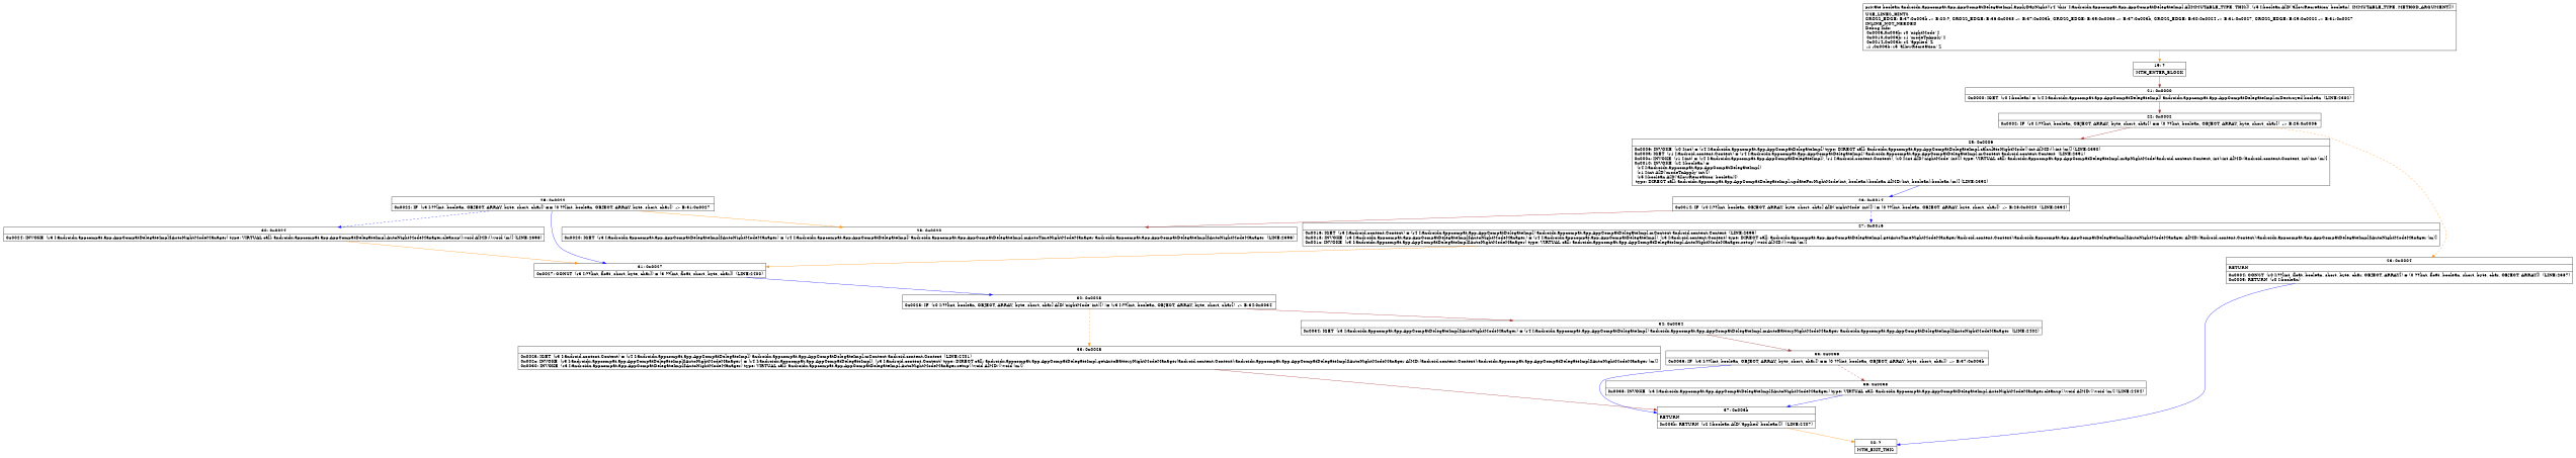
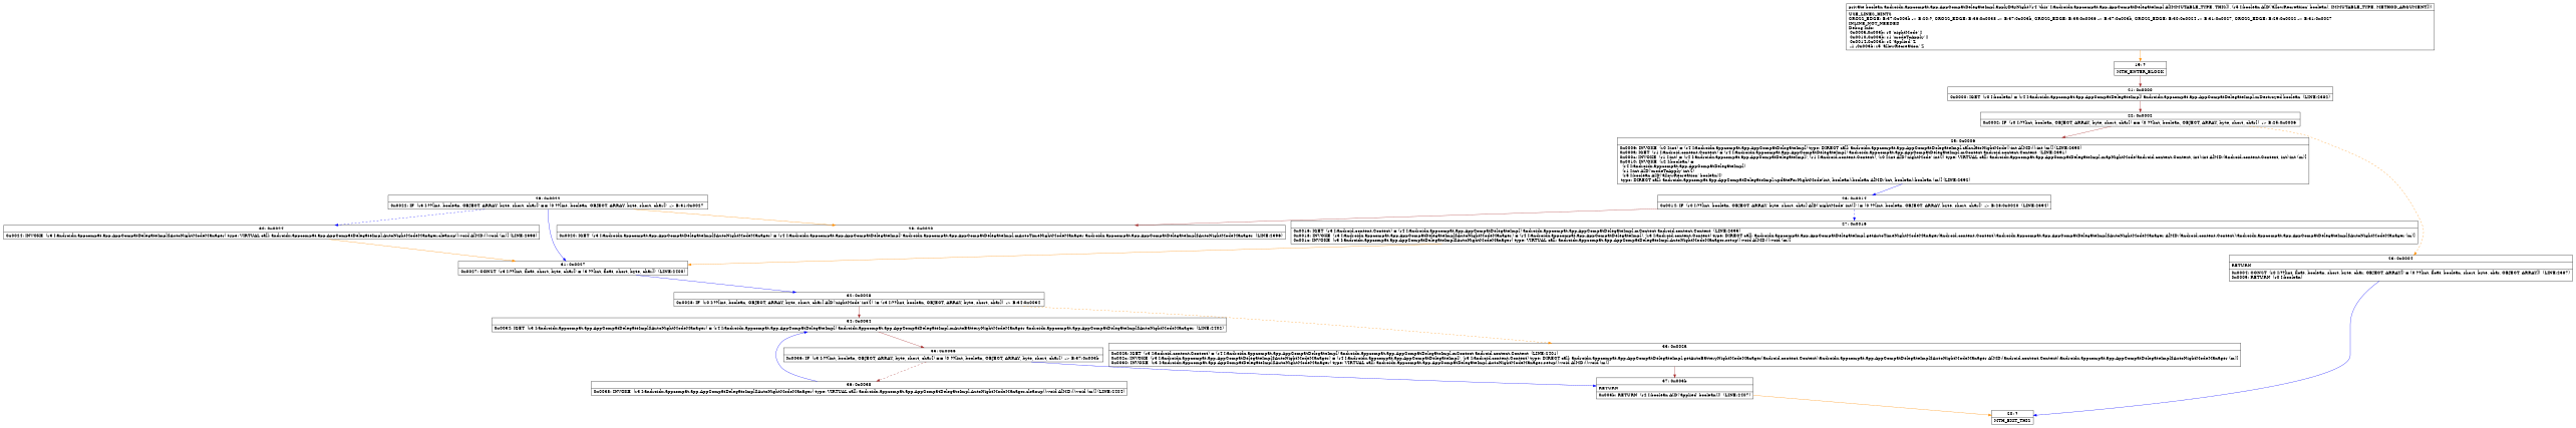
  digraph {
    node [shape=record]
    edge [color=brown]
    n1 [label="{19\:\ ?|MTH_ENTER_BLOCK\l}"]
    n2 [label="{21\:\ 0x0000|0x0000: IGET  (r0 I:boolean) = (r4 I:androidx.appcompat.app.AppCompatDelegateImpl) androidx.appcompat.app.AppCompatDelegateImpl.mDestroyed boolean  (LINE:2382)\l}"]
    n3 [label="{22\:\ 0x0002|0x0002: IF  (r0 I:??[int, boolean, OBJECT, ARRAY, byte, short, char]) == (0 ??[int, boolean, OBJECT, ARRAY, byte, short, char])  \-\> B:25:0x0006 \l}"]
    n4 [label="{23\:\ 0x0004|RETURN\l|0x0004: CONST  (r0 I:??[int, float, boolean, short, byte, char, OBJECT, ARRAY]) = (0 ??[int, float, boolean, short, byte, char, OBJECT, ARRAY])  (LINE:2387)\l0x0005: RETURN  (r0 I:boolean) \l}"]
    n5 [label="{25\:\ 0x0006|0x0006: INVOKE  (r0 I:int) = (r4 I:androidx.appcompat.app.AppCompatDelegateImpl) type: DIRECT call: androidx.appcompat.app.AppCompatDelegateImpl.calculateNightMode():int A[MD:():int (m)] (LINE:2390)\l0x000a: IGET  (r1 I:android.content.Context) = (r4 I:androidx.appcompat.app.AppCompatDelegateImpl) androidx.appcompat.app.AppCompatDelegateImpl.mContext android.content.Context  (LINE:2391)\l0x000c: INVOKE  (r1 I:int) = (r4 I:androidx.appcompat.app.AppCompatDelegateImpl), (r1 I:android.content.Context), (r0 I:int A[D('nightMode' int)]) type: VIRTUAL call: androidx.appcompat.app.AppCompatDelegateImpl.mapNightMode(android.content.Context, int):int A[MD:(android.content.Context, int):int (m)]\l0x0010: INVOKE  (r2 I:boolean) = \l  (r4 I:androidx.appcompat.app.AppCompatDelegateImpl)\l  (r1 I:int A[D('modeToApply' int)])\l  (r5 I:boolean A[D('allowRecreation' boolean)])\l type: DIRECT call: androidx.appcompat.app.AppCompatDelegateImpl.updateForNightMode(int, boolean):boolean A[MD:(int, boolean):boolean (m)] (LINE:2392)\l}"]
    n6 [label="{20\:\ ?|MTH_EXIT_THIS\l}"]
    n7 [label="{26\:\ 0x0014|0x0014: IF  (r0 I:??[int, boolean, OBJECT, ARRAY, byte, short, char] A[D('nightMode' int)]) != (0 ??[int, boolean, OBJECT, ARRAY, byte, short, char])  \-\> B:28:0x0020  (LINE:2394)\l}"]
    n8 [label="{27\:\ 0x0016|0x0016: IGET  (r3 I:android.content.Context) = (r4 I:androidx.appcompat.app.AppCompatDelegateImpl) androidx.appcompat.app.AppCompatDelegateImpl.mContext android.content.Context  (LINE:2395)\l0x0018: INVOKE  (r3 I:androidx.appcompat.app.AppCompatDelegateImpl$AutoNightModeManager) = (r4 I:androidx.appcompat.app.AppCompatDelegateImpl), (r3 I:android.content.Context) type: DIRECT call: androidx.appcompat.app.AppCompatDelegateImpl.getAutoTimeNightModeManager(android.content.Context):androidx.appcompat.app.AppCompatDelegateImpl$AutoNightModeManager A[MD:(android.content.Context):androidx.appcompat.app.AppCompatDelegateImpl$AutoNightModeManager (m)]\l0x001c: INVOKE  (r3 I:androidx.appcompat.app.AppCompatDelegateImpl$AutoNightModeManager) type: VIRTUAL call: androidx.appcompat.app.AppCompatDelegateImpl.AutoNightModeManager.setup():void A[MD:():void (m)]\l}"]
    n9 [label="{28\:\ 0x0020|0x0020: IGET  (r3 I:androidx.appcompat.app.AppCompatDelegateImpl$AutoNightModeManager) = (r4 I:androidx.appcompat.app.AppCompatDelegateImpl) androidx.appcompat.app.AppCompatDelegateImpl.mAutoTimeNightModeManager androidx.appcompat.app.AppCompatDelegateImpl$AutoNightModeManager  (LINE:2396)\l}"]
    n10 [label="{31\:\ 0x0027|0x0027: CONST  (r3 I:??[int, float, short, byte, char]) = (3 ??[int, float, short, byte, char])  (LINE:2400)\l}"]
    n11 [label="{32\:\ 0x0028|0x0028: IF  (r0 I:??[int, boolean, OBJECT, ARRAY, byte, short, char] A[D('nightMode' int)]) != (r3 I:??[int, boolean, OBJECT, ARRAY, byte, short, char])  \-\> B:34:0x0034 \l}"]
    n12 [label="{33\:\ 0x002a|0x002a: IGET  (r3 I:android.content.Context) = (r4 I:androidx.appcompat.app.AppCompatDelegateImpl) androidx.appcompat.app.AppCompatDelegateImpl.mContext android.content.Context  (LINE:2401)\l0x002c: INVOKE  (r3 I:androidx.appcompat.app.AppCompatDelegateImpl$AutoNightModeManager) = (r4 I:androidx.appcompat.app.AppCompatDelegateImpl), (r3 I:android.content.Context) type: DIRECT call: androidx.appcompat.app.AppCompatDelegateImpl.getAutoBatteryNightModeManager(android.content.Context):androidx.appcompat.app.AppCompatDelegateImpl$AutoNightModeManager A[MD:(android.content.Context):androidx.appcompat.app.AppCompatDelegateImpl$AutoNightModeManager (m)]\l0x0030: INVOKE  (r3 I:androidx.appcompat.app.AppCompatDelegateImpl$AutoNightModeManager) type: VIRTUAL call: androidx.appcompat.app.AppCompatDelegateImpl.AutoNightModeManager.setup():void A[MD:():void (m)]\l}"]
    n13 [label="{34\:\ 0x0034|0x0034: IGET  (r3 I:androidx.appcompat.app.AppCompatDelegateImpl$AutoNightModeManager) = (r4 I:androidx.appcompat.app.AppCompatDelegateImpl) androidx.appcompat.app.AppCompatDelegateImpl.mAutoBatteryNightModeManager androidx.appcompat.app.AppCompatDelegateImpl$AutoNightModeManager  (LINE:2402)\l}"]
    n14 [label="{37\:\ 0x003b|RETURN\l|0x003b: RETURN  (r2 I:boolean A[D('applied' boolean)])  (LINE:2407)\l}"]
    n15 [label="{35\:\ 0x0036|0x0036: IF  (r3 I:??[int, boolean, OBJECT, ARRAY, byte, short, char]) == (0 ??[int, boolean, OBJECT, ARRAY, byte, short, char])  \-\> B:37:0x003b \l}"]
    n16 [label="{36\:\ 0x0038|0x0038: INVOKE  (r3 I:androidx.appcompat.app.AppCompatDelegateImpl$AutoNightModeManager) type: VIRTUAL call: androidx.appcompat.app.AppCompatDelegateImpl.AutoNightModeManager.cleanup():void A[MD:():void (m)] (LINE:2404)\l}"]
    n17 [label="{29\:\ 0x0022|0x0022: IF  (r3 I:??[int, boolean, OBJECT, ARRAY, byte, short, char]) == (0 ??[int, boolean, OBJECT, ARRAY, byte, short, char])  \-\> B:31:0x0027 \l}"]
    n18 [label="{30\:\ 0x0024|0x0024: INVOKE  (r3 I:androidx.appcompat.app.AppCompatDelegateImpl$AutoNightModeManager) type: VIRTUAL call: androidx.appcompat.app.AppCompatDelegateImpl.AutoNightModeManager.cleanup():void A[MD:():void (m)] (LINE:2398)\l}"]
    n19 [label="{private boolean androidx.appcompat.app.AppCompatDelegateImpl.applyDayNight((r4 'this' I:androidx.appcompat.app.AppCompatDelegateImpl A[IMMUTABLE_TYPE, THIS]), (r5 I:boolean A[D('allowRecreation' boolean), IMMUTABLE_TYPE, METHOD_ARGUMENT]))  | USE_LINES_HINTS\lCROSS_EDGE: B:37:0x003b \-\> B:20:?, CROSS_EDGE: B:36:0x0038 \-\> B:37:0x003b, CROSS_EDGE: B:35:0x0036 \-\> B:37:0x003b, CROSS_EDGE: B:30:0x0024 \-\> B:31:0x0027, CROSS_EDGE: B:29:0x0022 \-\> B:31:0x0027\lINLINE_NOT_NEEDED\lDebug Info:\l  0x000a\-0x003b: r0 'nightMode' I\l  0x0010\-0x003b: r1 'modeToApply' I\l  0x0014\-0x003b: r2 'applied' Z\l  \-1 \-0x003b: r5 'allowRecreation' Z\l}"]
    n1 -> n2
    n2 -> n3
    n3 -> n4 [color=darkorange style=dashed]
    n3 -> n5
    n4 -> n6 [color=blue]
    n5 -> n7 [color=blue]
    n7 -> n8 [color=blue style=dashed]
    n7 -> n9
    n8 -> n10 [color=darkorange]
    n10 -> n11 [color=blue]
    n11 -> n12 [color=darkorange style=dashed]
    n11 -> n13
    n12 -> n14
    n13 -> n15
    n14 -> n6 [color=darkorange]
    n15 -> n14 [color=blue]
    n15 -> n16 [style=dashed]
-   n16 -> n14 [color=blue]
+   n16 -> n13 [color=blue]
    n17 -> n9 [color=darkorange]
    n17 -> n10 [color=blue]
    n17 -> n18 [color=blue style=dashed]
    n18 -> n10 [color=darkorange]
    n19 -> n1 [color=darkorange]
  }
